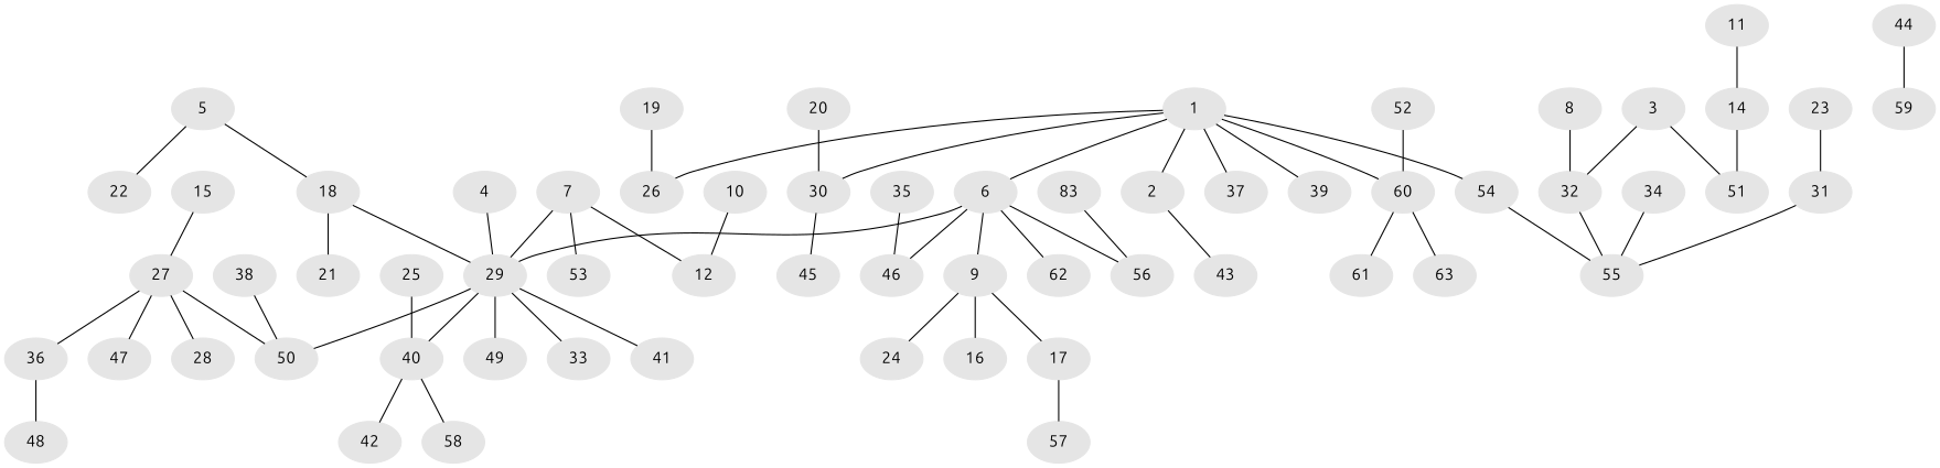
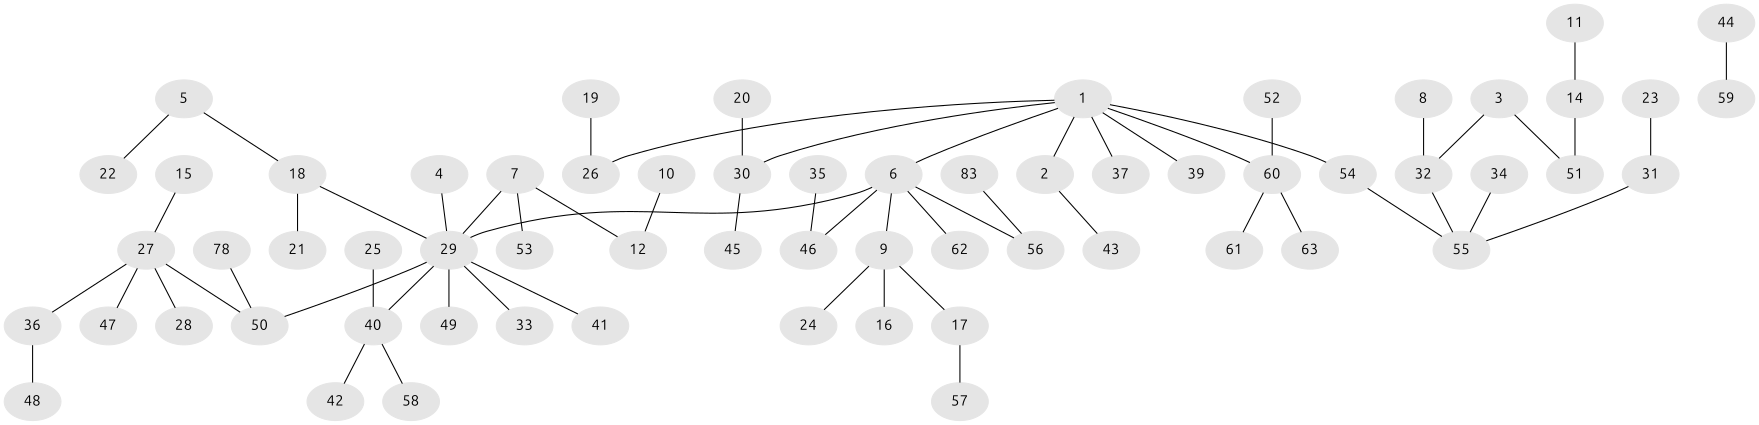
  graph {
    fontname=Ubuntu
    node [color=gray90 fontname=Ubuntu style=filled]
    edge [fontname=Ubuntu weight=1.0]
    1
    2
    6
    26
    30
    37
    39
    54
    60
    43
    29
    9
    46
    56
    62
    45
    55
    61
    63
    3
    32
    51
    4
    40
    50
    33
    41
    49
    5
    18
    22
    21
    16
    17
    24
    44
    59
    7
    12
    53
    8
    57
    10
    11
    14
    n46 [label=83]
    15
    27
    28
    36
    47
    19
    20
    23
    31
    25
    42
    58
    48
    34
    35
-   38
+   38 [label=78]
    52
    1 -- 2
    1 -- 6
    1 -- 26
    1 -- 30
    1 -- 37
    1 -- 39
    1 -- 54
    1 -- 60
    2 -- 43
    6 -- 29
    6 -- 9
    6 -- 46
    6 -- 56
    6 -- 62
    30 -- 45
    54 -- 55
    60 -- 61
    60 -- 63
    29 -- 40
    29 -- 50
    29 -- 33
    29 -- 41
    29 -- 49
    9 -- 16
    9 -- 17
    9 -- 24
    3 -- 32
    3 -- 51
    32 -- 55
    4 -- 29
    40 -- 42
    40 -- 58
    5 -- 18
    5 -- 22
    18 -- 29
    18 -- 21
    17 -- 57
    44 -- 59
    7 -- 29
    7 -- 12
    7 -- 53
    8 -- 32
    10 -- 12
    11 -- 14
    14 -- 51
    n46 -- 56
    15 -- 27
    27 -- 50
    27 -- 28
    27 -- 36
    27 -- 47
    36 -- 48
    19 -- 26
    20 -- 30
    23 -- 31
    31 -- 55
    25 -- 40
    34 -- 55
    35 -- 46
    38 -- 50
    52 -- 60
  }
